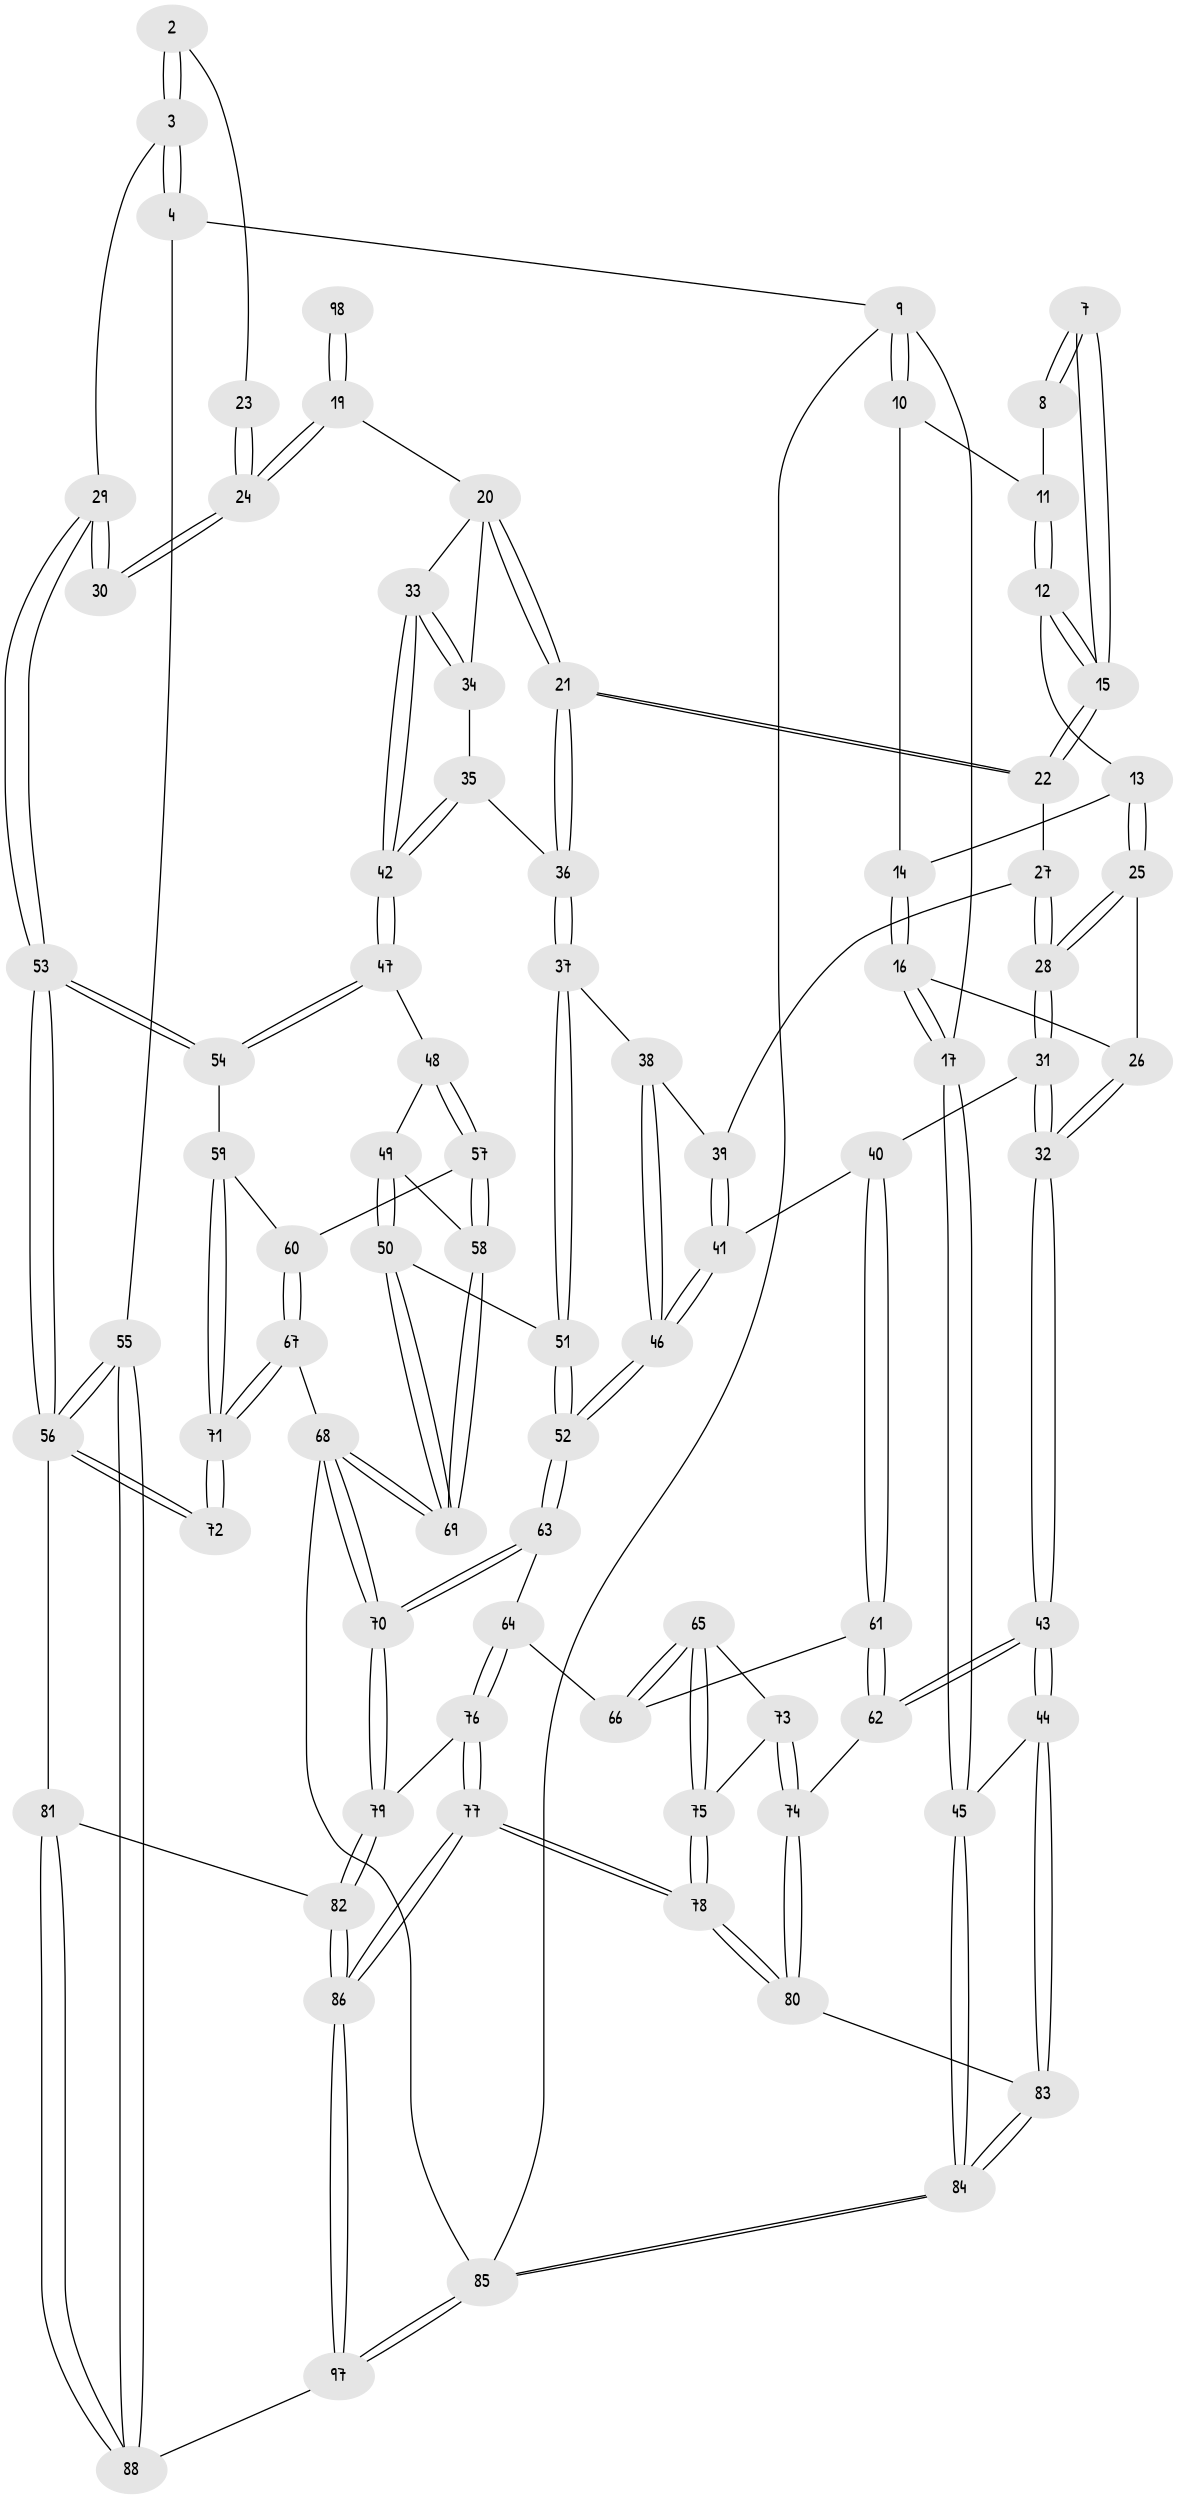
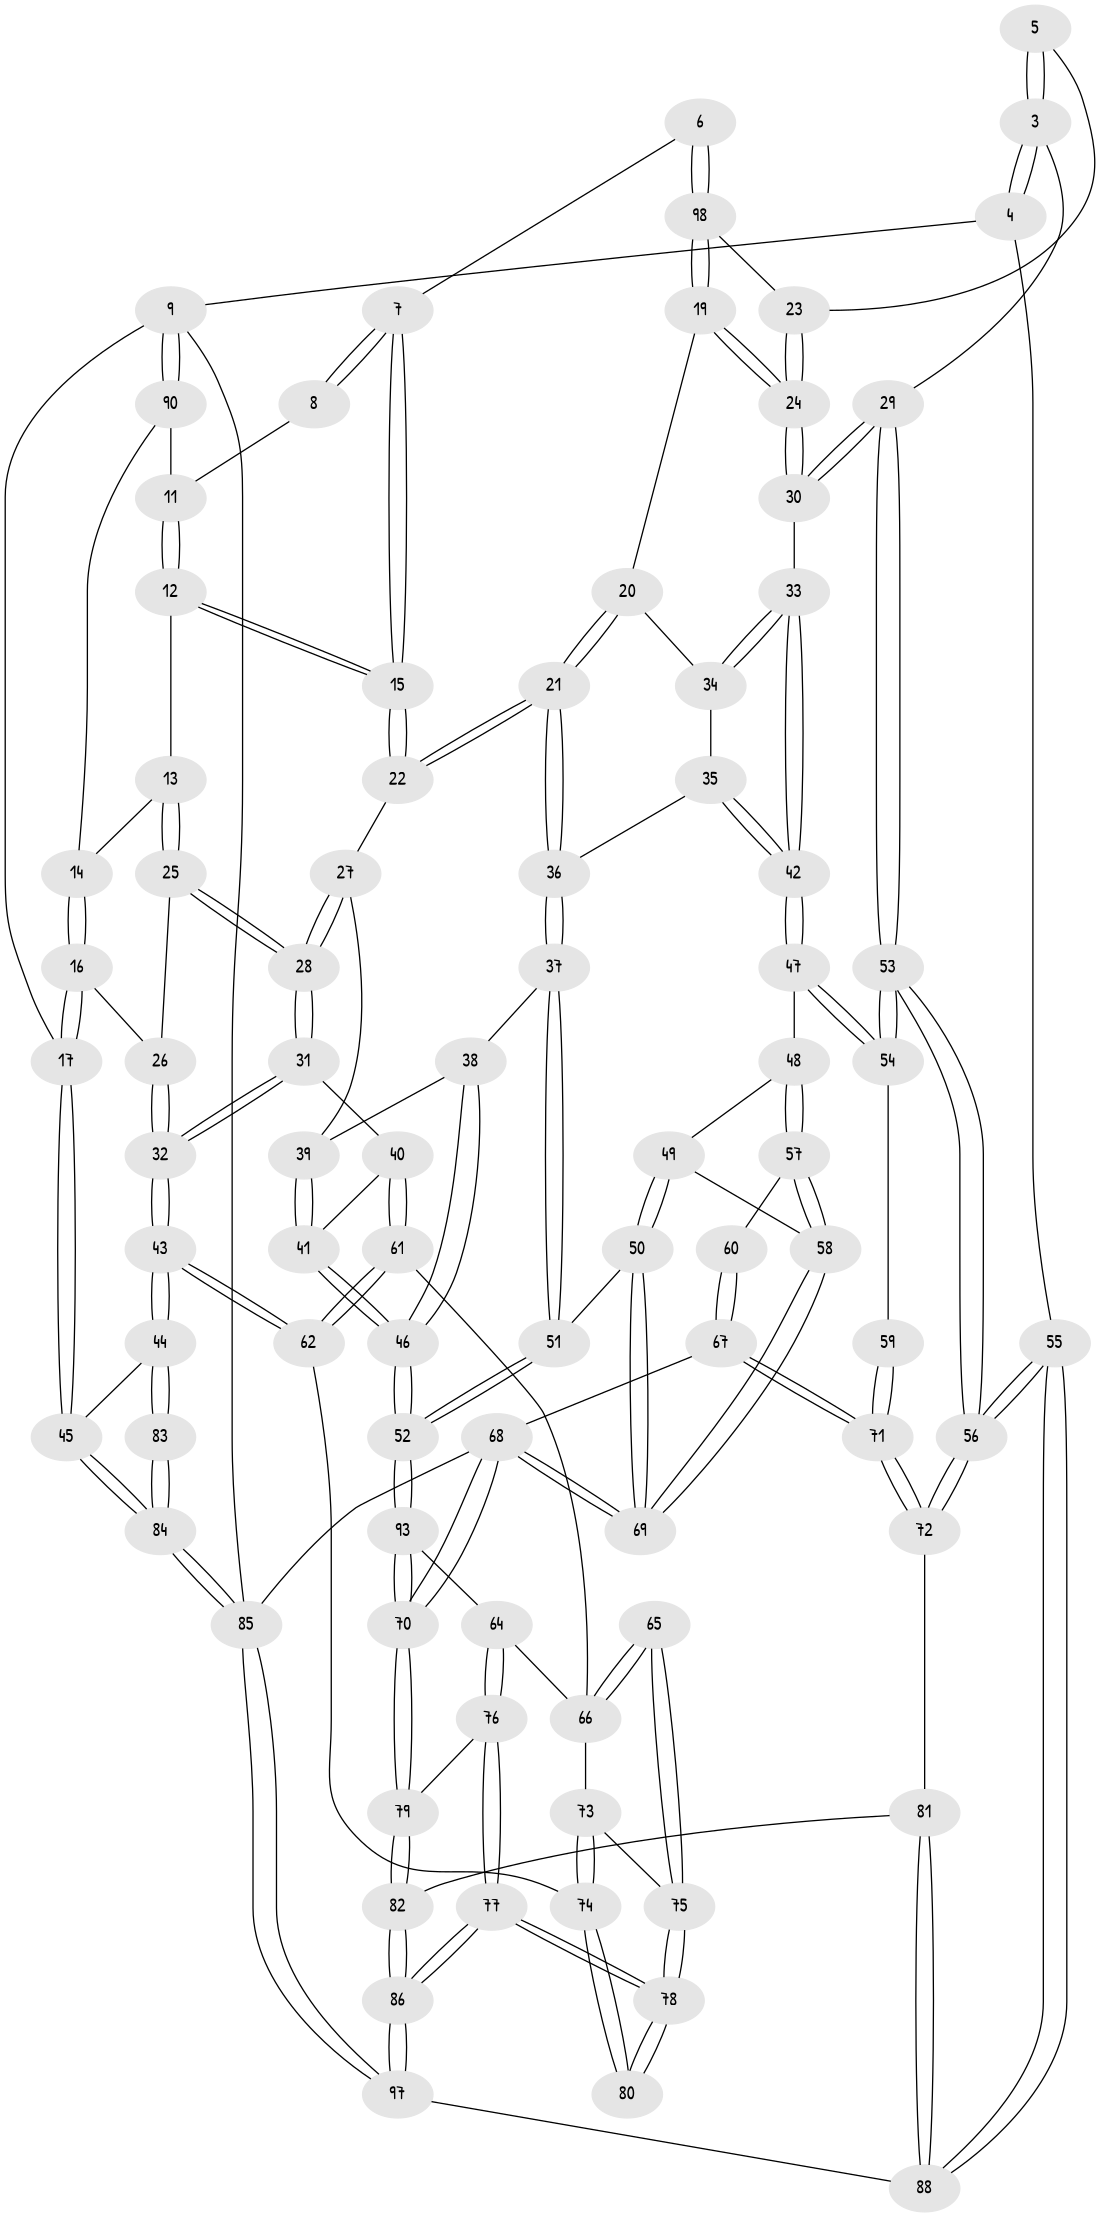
  graph {
    fontname="Patrick Hand"
    node [color=gray90 fontname="Patrick Hand" style=filled]
    edge [fontname="Patrick Hand"]
-   2
+   2 [label=5]
    3
    23
+   6
    7
    n6 [label=98]
    4
    29
    24
    9
    55
    30
    53
-   10
+   10 [label=90]
    17
    85
    56
    88
    8
    11
    15
    19
    22
    12
    14
    45
    n27 [label=97]
    16
    13
    25
    26
    28
    27
    32
    84
    20
    21
    34
    36
    35
    37
    39
    33
    31
    43
    41
    40
    54
    42
    61
    44
    62
    47
    38
    51
    46
    52
    66
    48
    83
    74
-   63
+   63 [label=93]
    49
    57
    59
    50
    58
    60
    69
    64
    70
    72
    71
    81
    67
    68
    73
    80
    76
    79
    65
    75
    77
    78
    82
    86
    2 -- 3
    2 -- 3
    2 -- 23
    3 -- 4
    3 -- 4
    3 -- 29
    23 -- 24
    23 -- 24
+   6 -- 7
+   6 -- n6
+   6 -- n6
    7 -- 8
    7 -- 8
    7 -- 15
    7 -- 15
+   n6 -- 23
    n6 -- 19
    n6 -- 19
    4 -- 9
    4 -- 55
    29 -- 30
    29 -- 30
    29 -- 53
    29 -- 53
    24 -- 30
    24 -- 30
    9 -- 10
    9 -- 10
    9 -- 17
    9 -- 85
    55 -- 56
    55 -- 56
    55 -- 88
    55 -- 88
-   20 -- 33
+   30 -- 33
    53 -- 56
    53 -- 56
    53 -- 54
    53 -- 54
    10 -- 11
    10 -- 14
    17 -- 45
    17 -- 45
    85 -- n27
    85 -- n27
    56 -- 72
    56 -- 72
    8 -- 11
    11 -- 12
    11 -- 12
    15 -- 22
    15 -- 22
    19 -- 24
    19 -- 24
    19 -- 20
    22 -- 27
    12 -- 15
    12 -- 15
    12 -- 13
    14 -- 16
    14 -- 16
    45 -- 84
    45 -- 84
    n27 -- 88
    16 -- 17
    16 -- 17
    16 -- 26
    13 -- 14
    13 -- 25
    13 -- 25
    25 -- 26
    25 -- 28
    25 -- 28
    26 -- 32
    26 -- 32
    28 -- 31
    28 -- 31
    27 -- 28
    27 -- 28
    27 -- 39
    32 -- 43
    32 -- 43
    84 -- 85
    84 -- 85
    20 -- 21
    20 -- 21
    20 -- 34
    21 -- 22
    21 -- 22
    21 -- 36
    21 -- 36
    34 -- 35
    36 -- 37
    36 -- 37
    35 -- 36
    35 -- 42
    35 -- 42
    37 -- 38
    37 -- 51
    37 -- 51
    39 -- 41
    39 -- 41
    33 -- 34
    33 -- 34
    33 -- 42
    33 -- 42
    31 -- 32
    31 -- 32
    31 -- 40
    43 -- 44
    43 -- 44
    43 -- 62
    43 -- 62
    41 -- 46
    41 -- 46
    40 -- 41
    40 -- 61
    40 -- 61
    54 -- 59
    42 -- 47
    42 -- 47
    61 -- 62
    61 -- 62
    61 -- 66
    44 -- 45
    44 -- 83
    44 -- 83
    62 -- 74
    47 -- 54
    47 -- 54
    47 -- 48
    38 -- 39
    38 -- 46
    38 -- 46
    51 -- 52
    51 -- 52
    46 -- 52
    46 -- 52
    52 -- 63
    52 -- 63
-   65 -- 73
+   66 -- 73
    48 -- 49
    48 -- 57
    48 -- 57
    83 -- 84
    83 -- 84
    74 -- 80
    74 -- 80
    63 -- 64
    63 -- 70
    63 -- 70
    49 -- 50
    49 -- 50
    49 -- 58
    57 -- 58
    57 -- 58
    57 -- 60
-   59 -- 60
    59 -- 71
    59 -- 71
    50 -- 51
    50 -- 69
    50 -- 69
    58 -- 69
    58 -- 69
    60 -- 67
    60 -- 67
    64 -- 66
    64 -- 76
    64 -- 76
    70 -- 79
    70 -- 79
-   56 -- 81
+   72 -- 81
    71 -- 72
    71 -- 72
    81 -- 88
    81 -- 88
    81 -- 82
    67 -- 71
    67 -- 71
    67 -- 68
    68 -- 85
    68 -- 69
    68 -- 69
    68 -- 70
    68 -- 70
    73 -- 74
    73 -- 74
    73 -- 75
-   80 -- 83
    76 -- 79
    76 -- 77
    76 -- 77
    79 -- 82
    79 -- 82
    65 -- 66
    65 -- 66
    65 -- 75
    65 -- 75
    75 -- 78
    75 -- 78
    77 -- 78
    77 -- 78
    77 -- 86
    77 -- 86
    78 -- 80
    78 -- 80
    82 -- 86
    82 -- 86
    86 -- n27
    86 -- n27
  }
